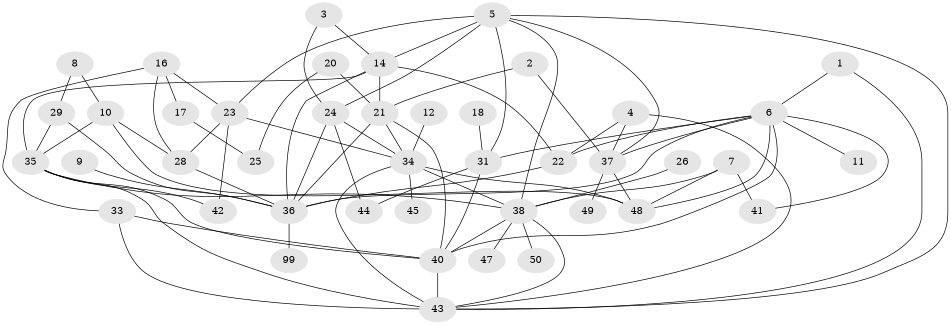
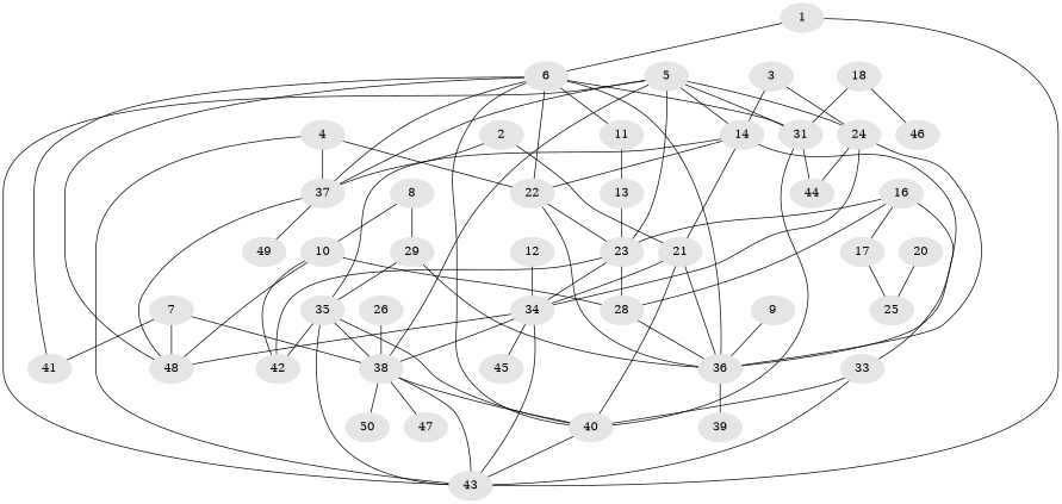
  graph {
    node [color=gray90 style=filled]
    edge [weight=1.0]
    1
    6
    43
    37
    22
    31
    11
    36
    40
    41
    48
    2
    21
    34
    49
    3
    14
    24
    35
    44
    4
    23
    5
    38
    28
    42
    50
    47
-   39 [label=99]
+   13
+   39
    7
    8
    10
    29
    9
    12
    45
    16
    17
    33
    25
    18
+   46
    20
    26
    1 -- 6
    1 -- 43
    6 -- 37
    6 -- 22
    6 -- 31
    6 -- 11
    6 -- 36
    6 -- 40
    6 -- 41
    6 -- 48
    37 -- 48
    37 -- 49
    22 -- 36
+   22 -- 23
    31 -- 40
    31 -- 44
+   11 -- 13
    36 -- 39
    40 -- 43
    2 -- 37
    2 -- 21
    21 -- 36
    21 -- 40
    21 -- 34
    34 -- 43
    34 -- 48
    34 -- 38
    34 -- 45
    3 -- 14
    3 -- 24
    14 -- 22
    14 -- 36 [weight=2.0]
    14 -- 21
    14 -- 35
    24 -- 36
    24 -- 34
    24 -- 44
    35 -- 43 [weight=2.0]
    35 -- 40
    35 -- 38 [weight=2.0]
    35 -- 42
    4 -- 43
    4 -- 37
    4 -- 22
    23 -- 34
    23 -- 28
    23 -- 42
    5 -- 43
    5 -- 37
    5 -- 31
    5 -- 14
    5 -- 24
    5 -- 23
    5 -- 38
    38 -- 43
    38 -- 40
    38 -- 50
    38 -- 47
    28 -- 36 [weight=2.0]
+   13 -- 23
    7 -- 41
    7 -- 48
    7 -- 38
    8 -- 10
    8 -- 29
    10 -- 48
-   10 -- 35
+   10 -- 42
    10 -- 28
    29 -- 36
    29 -- 35
    9 -- 36
    12 -- 34
    16 -- 23
    16 -- 28
    16 -- 17
    16 -- 33
    17 -- 25
    33 -- 43
    33 -- 40
    18 -- 31
-   20 -- 21
+   18 -- 46
    20 -- 25
    26 -- 38
  }
